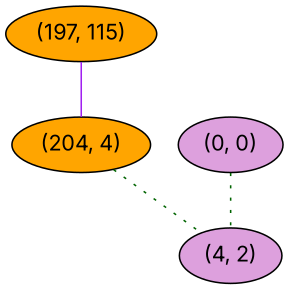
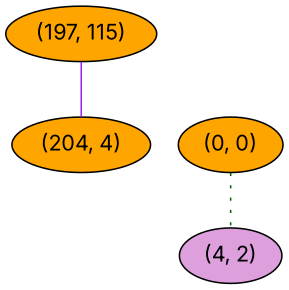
  graph {
    fontname=Inter
    node [fillcolor=orange fontname=Inter style=filled]
    edge [color=darkgreen fontname=Inter style=dotted weight=1]
    "(197, 115)"
    "(204, 4)"
    n3 [fillcolor=plum label="(4, 2)"]
-   "(0, 0)" [fillcolor=plum]
+   "(0, 0)"
    "(197, 115)" -- "(204, 4)" [color=purple style=solid]
-   "(204, 4)" -- n3
    "(0, 0)" -- n3 [weight=4]
  }
